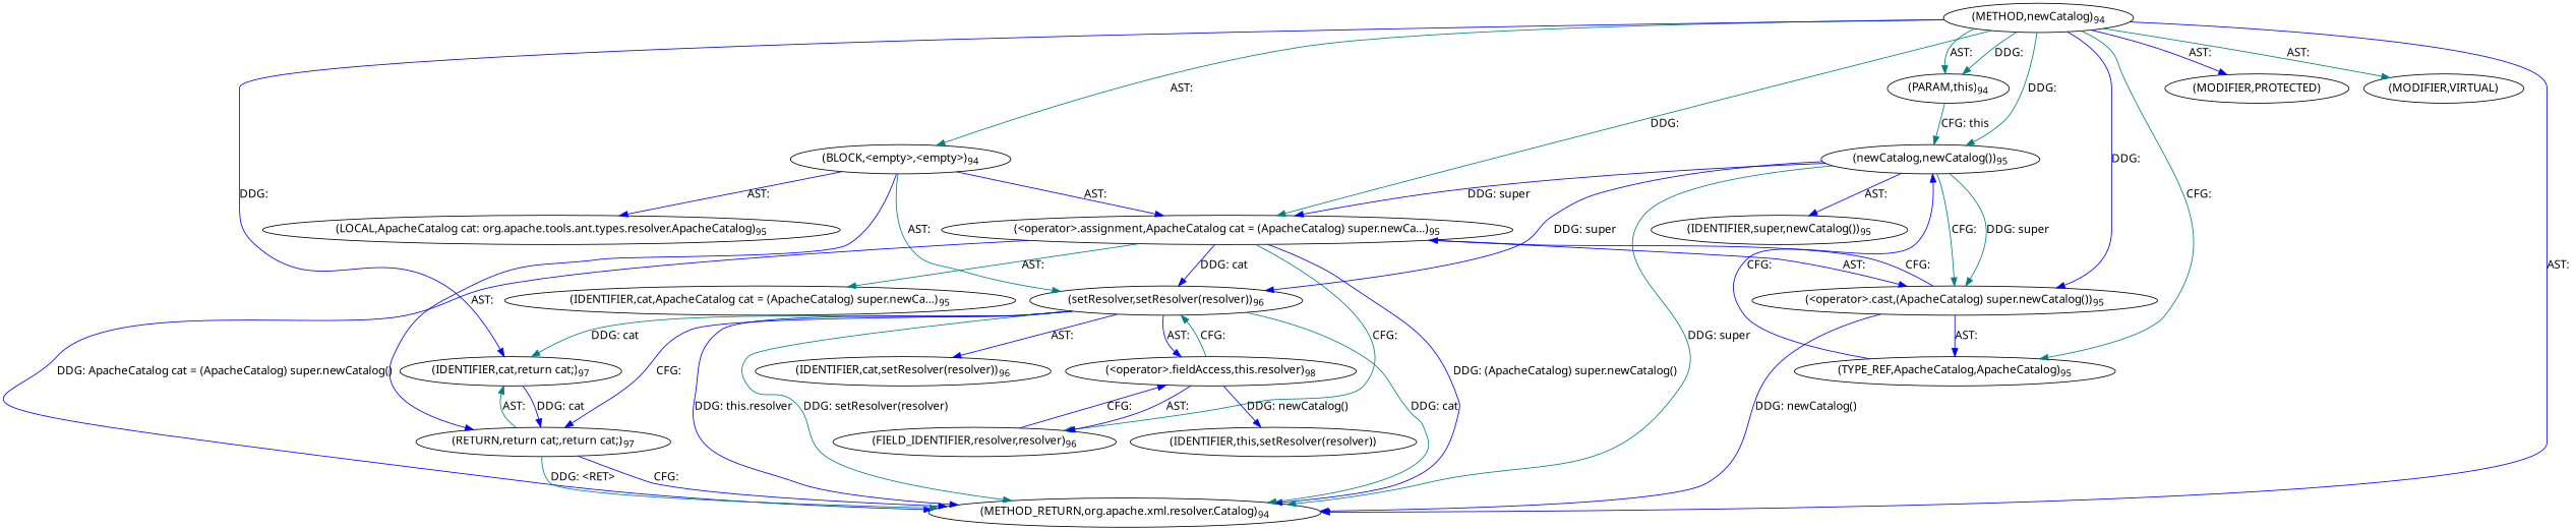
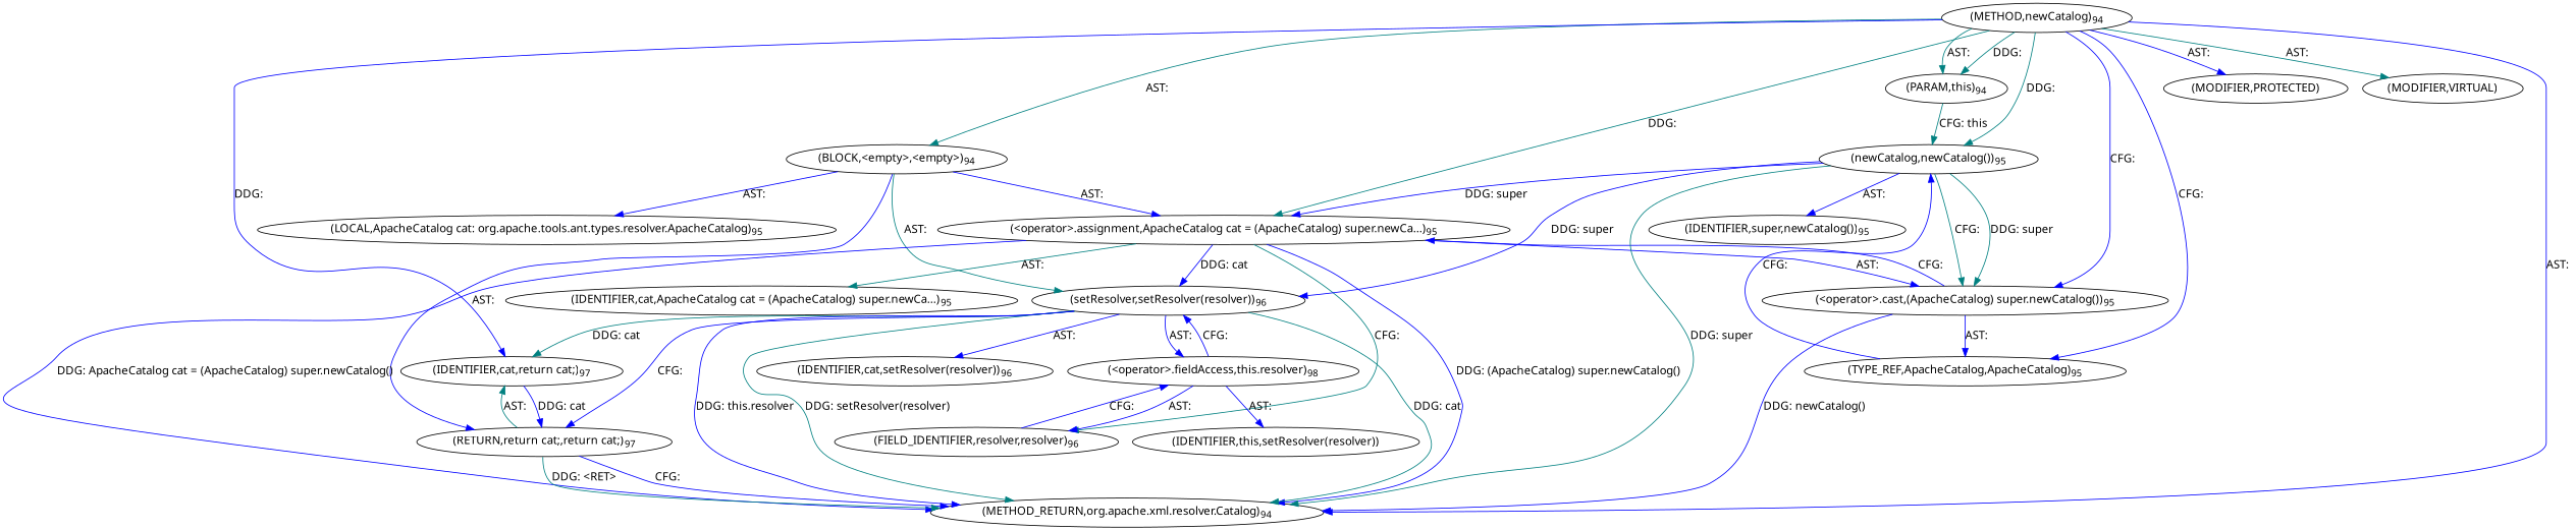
  digraph {
    fontname="Noto Sans"
    node [fontname="Noto Sans"]
    edge [color=blue fontname="Noto Sans"]
    n1 [label=<(METHOD,newCatalog)<SUB>94</SUB>>]
    n2 [label=<(PARAM,this)<SUB>94</SUB>>]
    n3 [label=<(BLOCK,&lt;empty&gt;,&lt;empty&gt;)<SUB>94</SUB>>]
    n4 [label=<(&lt;operator&gt;.assignment,ApacheCatalog cat = (ApacheCatalog) super.newCa...)<SUB>95</SUB>>]
    n5 [label=<(&lt;operator&gt;.cast,(ApacheCatalog) super.newCatalog())<SUB>95</SUB>>]
    n6 [label=<(TYPE_REF,ApacheCatalog,ApacheCatalog)<SUB>95</SUB>>]
    n7 [label=<(newCatalog,newCatalog())<SUB>95</SUB>>]
    n8 [label=<(IDENTIFIER,cat,return cat;)<SUB>97</SUB>>]
    n9 [label=<(MODIFIER,PROTECTED)>]
    n10 [label=<(MODIFIER,VIRTUAL)>]
    n11 [label=<(METHOD_RETURN,org.apache.xml.resolver.Catalog)<SUB>94</SUB>>]
    n12 [label=<(setResolver,setResolver(resolver))<SUB>96</SUB>>]
    n13 [label=<(LOCAL,ApacheCatalog cat: org.apache.tools.ant.types.resolver.ApacheCatalog)<SUB>95</SUB>>]
    n14 [label=<(RETURN,return cat;,return cat;)<SUB>97</SUB>>]
    n15 [label=<(IDENTIFIER,cat,ApacheCatalog cat = (ApacheCatalog) super.newCa...)<SUB>95</SUB>>]
    n16 [label=<(FIELD_IDENTIFIER,resolver,resolver)<SUB>96</SUB>>]
    n17 [label=<(IDENTIFIER,super,newCatalog())<SUB>95</SUB>>]
    n18 [label=<(IDENTIFIER,cat,setResolver(resolver))<SUB>96</SUB>>]
    n19 [label=<(&lt;operator&gt;.fieldAccess,this.resolver)<SUB>98</SUB>>]
    n20 [label=<(IDENTIFIER,this,setResolver(resolver))>]
    n1 -> n2 [color=teal label="AST: "]
    n1 -> n2 [color=teal label="DDG: "]
    n1 -> n3 [color=teal label="AST: "]
    n1 -> n4 [color=teal label="DDG: "]
-   n1 -> n5 [label="DDG: "]
-   n1 -> n6 [color=teal label="CFG: "]
+   n1 -> n5 [label="CFG: "]
+   n1 -> n6 [label="CFG: "]
    n1 -> n7 [color=teal label="DDG: "]
    n1 -> n8 [label="DDG: "]
    n1 -> n9 [label="AST: "]
    n1 -> n10 [color=teal label="AST: "]
    n1 -> n11 [label="AST: "]
    n2 -> n7 [color=teal label="CFG: this"]
    n3 -> n4 [label="AST: "]
    n3 -> n12 [color=teal label="AST: "]
    n3 -> n13 [label="AST: "]
    n3 -> n14 [label="AST: "]
    n4 -> n5 [label="AST: "]
    n4 -> n11 [label="DDG: (ApacheCatalog) super.newCatalog()"]
    n4 -> n11 [label="DDG: ApacheCatalog cat = (ApacheCatalog) super.newCatalog()"]
    n4 -> n12 [label="DDG: cat"]
    n4 -> n15 [color=teal label="AST: "]
    n4 -> n16 [color=teal label="CFG: "]
    n5 -> n4 [label="CFG: "]
    n5 -> n6 [label="AST: "]
    n5 -> n11 [label="DDG: newCatalog()"]
    n6 -> n7 [label="CFG: "]
    n7 -> n4 [label="DDG: super"]
    n7 -> n5 [color=teal label="CFG: "]
    n7 -> n5 [color=teal label="DDG: super"]
    n7 -> n11 [color=teal label="DDG: super"]
    n7 -> n12 [label="DDG: super"]
    n7 -> n17 [label="AST: "]
    n8 -> n14 [label="DDG: cat"]
    n12 -> n8 [color=teal label="DDG: cat"]
    n12 -> n11 [color=teal label="DDG: cat"]
    n12 -> n11 [label="DDG: this.resolver"]
    n12 -> n11 [color=teal label="DDG: setResolver(resolver)"]
    n12 -> n14 [label="CFG: "]
    n12 -> n18 [label="AST: "]
    n12 -> n19 [label="AST: "]
    n14 -> n8 [color=teal label="AST: "]
    n14 -> n11 [label="CFG: "]
    n14 -> n11 [color=teal label="DDG: &lt;RET&gt;"]
    n16 -> n19 [label="CFG: "]
-   n19 -> n12 [color=teal label="CFG: "]
+   n19 -> n12 [label="CFG: "]
    n19 -> n16 [label="AST: "]
-   n19 -> n20 [label="DDG: newCatalog()"]
+   n19 -> n20 [label="AST: "]
  }
